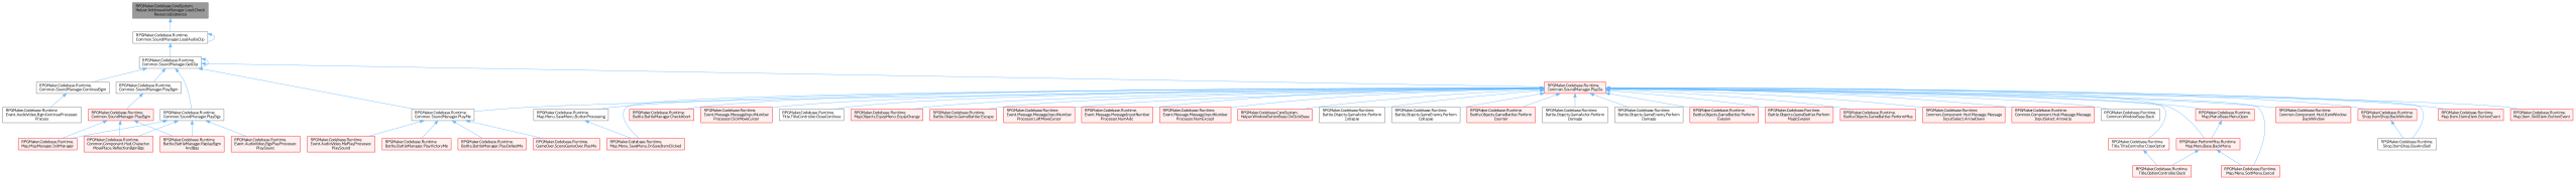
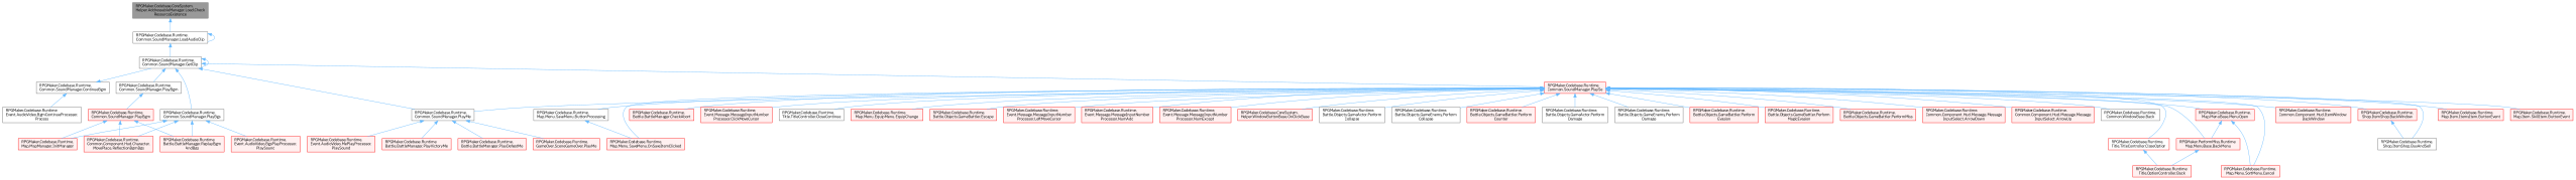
  digraph {
    fontname="IBM Plex Sans"
    rankdir=TB
    node [color=red fillcolor="#FFF0F0" fontname="IBM Plex Sans" fontsize=10 shape=box style=filled]
    edge [color=steelblue1 dir=back fontname="IBM Plex Sans" fontsize=10 labelfontname=Helvetica labelfontsize=10 style=solid]
    n1 [color=gray40 fillcolor=grey60 fontcolor=black height=0.2 label="RPGMaker.Codebase.CoreSystem.\lHelper.AddressableManager.Load.Check\lResourceExistence" width=0.4]
    n2 [color=grey40 fillcolor=white height=0.2 label="RPGMaker.Codebase.Runtime.\lCommon.SoundManager.LoadAudioClip" width=0.4]
    n3 [color=grey40 fillcolor=white height=0.2 label="RPGMaker.Codebase.Runtime.\lCommon.SoundManager.GetClip" width=0.4]
    n4 [color=grey40 fillcolor=white height=0.2 label="RPGMaker.Codebase.Runtime.\lCommon.SoundManager.ContinueBgm" width=0.4]
    n5 [color=grey40 fillcolor=white height=0.2 label="RPGMaker.Codebase.Runtime.\lCommon.SoundManager.PlayBgm" width=0.4]
    n6 [color=grey40 fillcolor=white height=0.2 label="RPGMaker.Codebase.Runtime.\lCommon.SoundManager.PlayBgs" width=0.4]
    n7 [color=grey40 fillcolor=white height=0.2 label="RPGMaker.Codebase.Runtime.\lCommon.SoundManager.PlayMe" width=0.4]
    n8 [height=0.2 label="RPGMaker.Codebase.Runtime.\lCommon.SoundManager.PlaySe" width=0.4]
    n9 [color=grey40 fillcolor=white height=0.2 label="RPGMaker.Codebase.Runtime.\lEvent.AudioVideo.BgmContinueProcessor.\lProcess" width=0.4]
    n10 [height=0.2 label="RPGMaker.Codebase.Runtime.\lCommon.SoundManager.PlayBgm" width=0.4]
    n11 [height=0.2 label="RPGMaker.Codebase.Runtime.\lMap.MapManager.InitManager" width=0.4]
    n12 [height=0.2 label="RPGMaker.Codebase.Runtime.\lCommon.Component.Hud.Character.\lMovePlace.ReflectionBgmBgs" width=0.4]
    n13 [height=0.2 label="RPGMaker.Codebase.Runtime.\lBattle.BattleManager.ReplayBgm\lAndBgs" width=0.4]
    n14 [height=0.2 label="RPGMaker.Codebase.Runtime.\lEvent.AudioVideo.BgsPlayProcessor.\lPlaySound" width=0.4]
    n15 [height=0.2 label="RPGMaker.Codebase.Runtime.\lBattle.BattleManager.PlayDefeatMe" width=0.4]
    n16 [height=0.2 label="RPGMaker.Codebase.Runtime.\lGameOver.SceneGameOver.PlayMe" width=0.4]
    n17 [height=0.2 label="RPGMaker.Codebase.Runtime.\lEvent.AudioVideo.MePlayProcessor.\lPlaySound" width=0.4]
    n18 [height=0.2 label="RPGMaker.Codebase.Runtime.\lBattle.BattleManager.PlayVictoryMe" width=0.4]
    n19 [height=0.2 label="RPGMaker.Codebase.Runtime.\lCommon.Component.Hud.Message.Message\lInputSelect.ArrowDown" width=0.4]
    n20 [height=0.2 label="RPGMaker.Codebase.Runtime.\lCommon.Component.Hud.Message.Message\lInputSelect.ArrowUp" width=0.4]
    n21 [color=grey40 fillcolor=white height=0.2 label="RPGMaker.Codebase.Runtime.\lCommon.WindowBase.Back" width=0.4]
    n22 [height=0.2 label="RPGMaker.PerformMiss.Runtime.\lMap.MenuBase.BackMenu" width=0.4]
    n23 [height=0.2 label="RPGMaker.Codebase.Runtime.\lMap.Menu.SortMenu.Cancel" width=0.4]
    n24 [height=0.2 label="RPGMaker.Codebase.Runtime.\lCommon.Component.Hud.ItemWindow.\lBackWindow" width=0.4]
    n25 [height=0.2 label="RPGMaker.Codebase.Runtime.\lShop.ItemShop.BackWindow" width=0.4]
    n26 [color=grey40 fillcolor=white height=0.2 label="RPGMaker.Codebase.Runtime.\lShop.ItemShop.BuyAndSell" width=0.4]
    n27 [height=0.2 label="RPGMaker.Codebase.Runtime.\lMap.Item.ItemsItem.ButtonEvent" width=0.4]
    n28 [height=0.2 label="RPGMaker.Codebase.Runtime.\lMap.Item.SkillItem.ButtonEvent" width=0.4]
    n29 [color=grey40 fillcolor=white height=0.2 label="RPGMaker.Codebase.Runtime.\lMap.Menu.SaveMenu.ButtonProcessing" width=0.4]
    n30 [height=0.2 label="RPGMaker.Codebase.Runtime.\lMap.Menu.SaveMenu.OnSaveItemClicked" width=0.4]
    n31 [height=0.2 label="RPGMaker.Codebase.Runtime.\lBattle.BattleManager.CheckAbort" width=0.4]
    n32 [height=0.2 label="RPGMaker.Codebase.Runtime.\lEvent.Message.MessageInputNumber\lProcessor.ClickMoveCursor" width=0.4]
    n33 [color=grey40 fillcolor=white height=0.2 label="RPGMaker.Codebase.Runtime.\lTitle.TitleController.CloseContinue" width=0.4]
    n34 [fillcolor=white height=0.2 label="RPGMaker.Codebase.Runtime.\lTitle.TitleController.CloseOption" width=0.4]
-   n35 [height=0.2 label="RPGMaker.Codebase.Runtime.\lMap.Objects.EquipMenu.EquipChange" width=0.4]
+   n35 [height=0.2 label="RPGMaker.Codebase.Runtime.\lMap.Menu.EquipMenu.EquipChange" width=0.4]
    n36 [height=0.2 label="RPGMaker.Codebase.Runtime.\lBattle.Objects.GameBattler.Escape" width=0.4]
    n37 [height=0.2 label="RPGMaker.Codebase.Runtime.\lEvent.Message.MessageInputNumber\lProcessor.LeftMoveCursor" width=0.4]
    n38 [height=0.2 label="RPGMaker.Codebase.Runtime.\lMap.MenuBase.MenuOpen" width=0.4]
    n39 [height=0.2 label="RPGMaker.Codebase.Runtime.\lEvent.Message.MessageInputNumber\lProcessor.NumAdd" width=0.4]
    n40 [height=0.2 label="RPGMaker.Codebase.Runtime.\lEvent.Message.MessageInputNumber\lProcessor.NumExcept" width=0.4]
    n41 [height=0.2 label="RPGMaker.Codebase.CoreSystem.\lHelper.WindowButtonBase.OnClickBase" width=0.4]
    n42 [color=grey40 fillcolor=white height=0.2 label="RPGMaker.Codebase.Runtime.\lBattle.Objects.GameActor.Perform\lCollapse" width=0.4]
    n43 [color=grey40 fillcolor=white height=0.2 label="RPGMaker.Codebase.Runtime.\lBattle.Objects.GameEnemy.Perform\lCollapse" width=0.4]
    n44 [height=0.2 label="RPGMaker.Codebase.Runtime.\lBattle.Objects.GameBattler.Perform\lCounter" width=0.4]
    n45 [color=grey40 fillcolor=white height=0.2 label="RPGMaker.Codebase.Runtime.\lBattle.Objects.GameActor.Perform\lDamage" width=0.4]
    n46 [color=grey40 fillcolor=white height=0.2 label="RPGMaker.Codebase.Runtime.\lBattle.Objects.GameEnemy.Perform\lDamage" width=0.4]
    n47 [height=0.2 label="RPGMaker.Codebase.Runtime.\lBattle.Objects.GameBattler.Perform\lEvasion" width=0.4]
    n48 [height=0.2 label="RPGMaker.Codebase.Runtime.\lBattle.Objects.GameBattler.Perform\lMagicEvasion" width=0.4]
    n49 [height=0.2 label="RPGMaker.Codebase.Runtime.\lBattle.Objects.GameBattler.PerformMiss" width=0.4]
    n50 [height=0.2 label="RPGMaker.Codebase.Runtime.\lTitle.OptionController.Back" width=0.4]
    n1 -> n2
    n2 -> n2
    n2 -> n3
    n3 -> n3
-   n3 -> n4
+   n4 -> n3
    n3 -> n5
    n3 -> n6
    n3 -> n7
    n3 -> n8
    n4 -> n9
    n5 -> n10
    n6 -> n11
    n6 -> n12
    n6 -> n13
    n6 -> n14
    n7 -> n15
    n7 -> n16
    n7 -> n17
    n7 -> n18
    n8 -> n7
    n8 -> n19
    n8 -> n20
    n8 -> n21
    n8 -> n22
    n8 -> n23
    n8 -> n24
    n8 -> n25
    n8 -> n26
    n8 -> n27
    n8 -> n28
    n8 -> n29
    n8 -> n30
    n8 -> n31
    n8 -> n32
    n8 -> n33
    n8 -> n34
    n8 -> n35
    n8 -> n36
    n8 -> n37
    n8 -> n38
    n8 -> n39
    n8 -> n40
    n8 -> n41
    n8 -> n42
    n8 -> n43
    n8 -> n44
    n8 -> n45
    n8 -> n46
    n8 -> n47
    n8 -> n48
    n8 -> n49
    n10 -> n11
    n10 -> n12
    n10 -> n13
-   n22 -> n23
+   n38 -> n23
    n22 -> n50
    n25 -> n26
    n29 -> n30
    n34 -> n50
    n38 -> n22
  }
